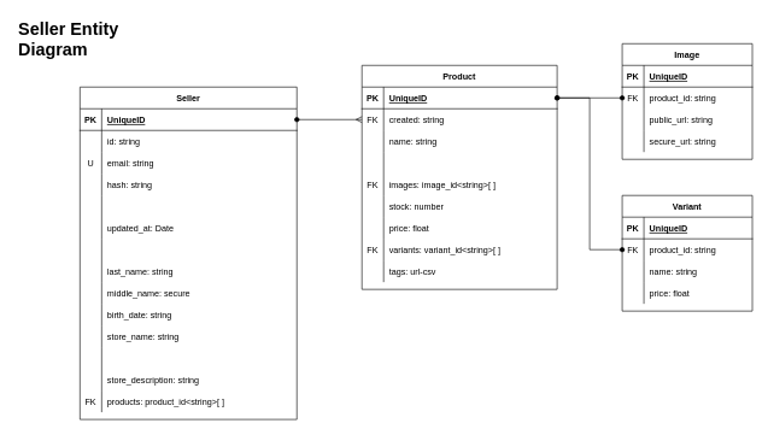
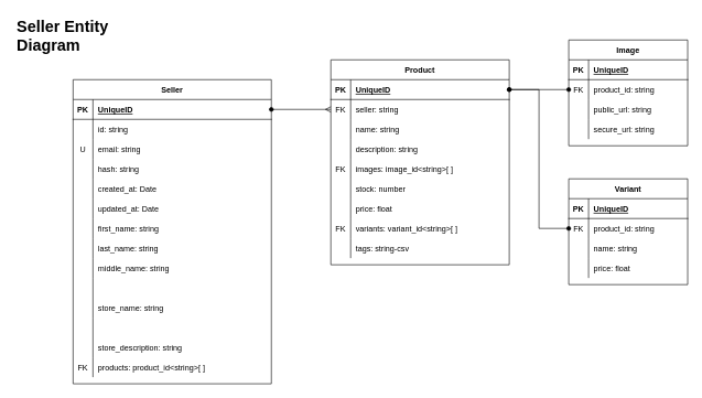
  <mxCell id="0" />
  <mxCell id="1" parent="0" />
  <mxCell id="2" value="&lt;h1&gt;Seller Entity Diagram&lt;/h1&gt;" style="text;html=1;strokeColor=none;fillColor=none;spacing=5;spacingTop=-20;whiteSpace=wrap;overflow=hidden;rounded=0;" vertex="1" parent="1"><mxGeometry x="20" y="20" width="190" height="120" as="geometry" /></mxCell>
  <mxCell id="3" value="Seller" style="shape=table;startSize=30;container=1;collapsible=1;childLayout=tableLayout;fixedRows=1;rowLines=0;fontStyle=1;align=center;resizeLast=1;" vertex="1" parent="1"><mxGeometry x="110" y="120" width="300" height="460" as="geometry" /></mxCell>
  <mxCell id="4" value="" style="shape=partialRectangle;collapsible=0;dropTarget=0;pointerEvents=0;fillColor=none;top=0;left=0;bottom=1;right=0;points=[[0,0.5],[1,0.5]];portConstraint=eastwest;" vertex="1" parent="3"><mxGeometry y="30" width="300" height="30" as="geometry" /></mxCell>
  <mxCell id="5" value="PK" style="shape=partialRectangle;connectable=0;fillColor=none;top=0;left=0;bottom=0;right=0;fontStyle=1;overflow=hidden;" vertex="1" parent="4"><mxGeometry width="30" height="30" as="geometry" /></mxCell>
  <mxCell id="6" value="UniqueID" style="shape=partialRectangle;connectable=0;fillColor=none;top=0;left=0;bottom=0;right=0;align=left;spacingLeft=6;fontStyle=5;overflow=hidden;" vertex="1" parent="4"><mxGeometry x="30" width="270" height="30" as="geometry" /></mxCell>
  <mxCell id="7" value="" style="shape=partialRectangle;collapsible=0;dropTarget=0;pointerEvents=0;fillColor=none;top=0;left=0;bottom=0;right=0;points=[[0,0.5],[1,0.5]];portConstraint=eastwest;" vertex="1" parent="3"><mxGeometry y="60" width="300" height="30" as="geometry" /></mxCell>
  <mxCell id="8" value="" style="shape=partialRectangle;connectable=0;fillColor=none;top=0;left=0;bottom=0;right=0;editable=1;overflow=hidden;" vertex="1" parent="7"><mxGeometry width="30" height="30" as="geometry" /></mxCell>
  <mxCell id="9" value="id: string" style="shape=partialRectangle;connectable=0;fillColor=none;top=0;left=0;bottom=0;right=0;align=left;spacingLeft=6;overflow=hidden;" vertex="1" parent="7"><mxGeometry x="30" width="270" height="30" as="geometry" /></mxCell>
  <mxCell id="10" value="" style="shape=partialRectangle;collapsible=0;dropTarget=0;pointerEvents=0;fillColor=none;top=0;left=0;bottom=0;right=0;points=[[0,0.5],[1,0.5]];portConstraint=eastwest;" vertex="1" parent="3"><mxGeometry y="90" width="300" height="30" as="geometry" /></mxCell>
  <mxCell id="11" value="U" style="shape=partialRectangle;connectable=0;fillColor=none;top=0;left=0;bottom=0;right=0;editable=1;overflow=hidden;" vertex="1" parent="10"><mxGeometry width="30" height="30" as="geometry" /></mxCell>
  <mxCell id="12" value="email: string" style="shape=partialRectangle;connectable=0;fillColor=none;top=0;left=0;bottom=0;right=0;align=left;spacingLeft=6;overflow=hidden;" vertex="1" parent="10"><mxGeometry x="30" width="270" height="30" as="geometry" /></mxCell>
  <mxCell id="13" value="" style="shape=partialRectangle;collapsible=0;dropTarget=0;pointerEvents=0;fillColor=none;top=0;left=0;bottom=0;right=0;points=[[0,0.5],[1,0.5]];portConstraint=eastwest;" vertex="1" parent="3"><mxGeometry y="120" width="300" height="30" as="geometry" /></mxCell>
  <mxCell id="14" value="" style="shape=partialRectangle;connectable=0;fillColor=none;top=0;left=0;bottom=0;right=0;editable=1;overflow=hidden;" vertex="1" parent="13"><mxGeometry width="30" height="30" as="geometry" /></mxCell>
  <mxCell id="15" value="hash: string" style="shape=partialRectangle;connectable=0;fillColor=none;top=0;left=0;bottom=0;right=0;align=left;spacingLeft=6;overflow=hidden;" vertex="1" parent="13"><mxGeometry x="30" width="270" height="30" as="geometry" /></mxCell>
  <mxCell id="16" value="" style="shape=partialRectangle;collapsible=0;dropTarget=0;pointerEvents=0;fillColor=none;top=0;left=0;bottom=0;right=0;points=[[0,0.5],[1,0.5]];portConstraint=eastwest;" vertex="1" parent="3"><mxGeometry y="150" width="300" height="30" as="geometry" /></mxCell>
  <mxCell id="17" value="" style="shape=partialRectangle;connectable=0;fillColor=none;top=0;left=0;bottom=0;right=0;editable=1;overflow=hidden;" vertex="1" parent="16"><mxGeometry width="30" height="30" as="geometry" /></mxCell>
+ <mxCell id="18" value="created_at: Date" style="shape=partialRectangle;connectable=0;fillColor=none;top=0;left=0;bottom=0;right=0;align=left;spacingLeft=6;overflow=hidden;" vertex="1" parent="16"><mxGeometry x="30" width="270" height="30" as="geometry" /></mxCell>
  <mxCell id="19" value="" style="shape=partialRectangle;collapsible=0;dropTarget=0;pointerEvents=0;fillColor=none;top=0;left=0;bottom=0;right=0;points=[[0,0.5],[1,0.5]];portConstraint=eastwest;" vertex="1" parent="3"><mxGeometry y="180" width="300" height="30" as="geometry" /></mxCell>
  <mxCell id="20" value="" style="shape=partialRectangle;connectable=0;fillColor=none;top=0;left=0;bottom=0;right=0;editable=1;overflow=hidden;" vertex="1" parent="19"><mxGeometry width="30" height="30" as="geometry" /></mxCell>
  <mxCell id="21" value="updated_at: Date" style="shape=partialRectangle;connectable=0;fillColor=none;top=0;left=0;bottom=0;right=0;align=left;spacingLeft=6;overflow=hidden;" vertex="1" parent="19"><mxGeometry x="30" width="270" height="30" as="geometry" /></mxCell>
  <mxCell id="22" value="" style="shape=partialRectangle;collapsible=0;dropTarget=0;pointerEvents=0;fillColor=none;top=0;left=0;bottom=0;right=0;points=[[0,0.5],[1,0.5]];portConstraint=eastwest;" vertex="1" parent="3"><mxGeometry y="210" width="300" height="30" as="geometry" /></mxCell>
  <mxCell id="23" value="" style="shape=partialRectangle;connectable=0;fillColor=none;top=0;left=0;bottom=0;right=0;editable=1;overflow=hidden;" vertex="1" parent="22"><mxGeometry width="30" height="30" as="geometry" /></mxCell>
+ <mxCell id="24" value="first_name: string" style="shape=partialRectangle;connectable=0;fillColor=none;top=0;left=0;bottom=0;right=0;align=left;spacingLeft=6;overflow=hidden;" vertex="1" parent="22"><mxGeometry x="30" width="270" height="30" as="geometry" /></mxCell>
  <mxCell id="25" value="" style="shape=partialRectangle;collapsible=0;dropTarget=0;pointerEvents=0;fillColor=none;top=0;left=0;bottom=0;right=0;points=[[0,0.5],[1,0.5]];portConstraint=eastwest;" vertex="1" parent="3"><mxGeometry y="240" width="300" height="30" as="geometry" /></mxCell>
  <mxCell id="26" value="" style="shape=partialRectangle;connectable=0;fillColor=none;top=0;left=0;bottom=0;right=0;editable=1;overflow=hidden;" vertex="1" parent="25"><mxGeometry width="30" height="30" as="geometry" /></mxCell>
  <mxCell id="27" value="last_name: string" style="shape=partialRectangle;connectable=0;fillColor=none;top=0;left=0;bottom=0;right=0;align=left;spacingLeft=6;overflow=hidden;" vertex="1" parent="25"><mxGeometry x="30" width="270" height="30" as="geometry" /></mxCell>
  <mxCell id="28" value="" style="shape=partialRectangle;collapsible=0;dropTarget=0;pointerEvents=0;fillColor=none;top=0;left=0;bottom=0;right=0;points=[[0,0.5],[1,0.5]];portConstraint=eastwest;" vertex="1" parent="3"><mxGeometry y="270" width="300" height="30" as="geometry" /></mxCell>
  <mxCell id="29" value="" style="shape=partialRectangle;connectable=0;fillColor=none;top=0;left=0;bottom=0;right=0;editable=1;overflow=hidden;" vertex="1" parent="28"><mxGeometry width="30" height="30" as="geometry" /></mxCell>
- <mxCell id="30" value="middle_name: secure" style="shape=partialRectangle;connectable=0;fillColor=none;top=0;left=0;bottom=0;right=0;align=left;spacingLeft=6;overflow=hidden;" vertex="1" parent="28"><mxGeometry x="30" width="270" height="30" as="geometry" /></mxCell>
+ <mxCell id="30" value="middle_name: string" style="shape=partialRectangle;connectable=0;fillColor=none;top=0;left=0;bottom=0;right=0;align=left;spacingLeft=6;overflow=hidden;" vertex="1" parent="28"><mxGeometry x="30" width="270" height="30" as="geometry" /></mxCell>
  <mxCell id="31" value="" style="shape=partialRectangle;collapsible=0;dropTarget=0;pointerEvents=0;fillColor=none;top=0;left=0;bottom=0;right=0;points=[[0,0.5],[1,0.5]];portConstraint=eastwest;" vertex="1" parent="3"><mxGeometry y="300" width="300" height="30" as="geometry" /></mxCell>
  <mxCell id="32" value="" style="shape=partialRectangle;connectable=0;fillColor=none;top=0;left=0;bottom=0;right=0;editable=1;overflow=hidden;" vertex="1" parent="31"><mxGeometry width="30" height="30" as="geometry" /></mxCell>
- <mxCell id="33" value="birth_date: string" style="shape=partialRectangle;connectable=0;fillColor=none;top=0;left=0;bottom=0;right=0;align=left;spacingLeft=6;overflow=hidden;" vertex="1" parent="31"><mxGeometry x="30" width="270" height="30" as="geometry" /></mxCell>
  <mxCell id="34" value="" style="shape=partialRectangle;collapsible=0;dropTarget=0;pointerEvents=0;fillColor=none;top=0;left=0;bottom=0;right=0;points=[[0,0.5],[1,0.5]];portConstraint=eastwest;" vertex="1" parent="3"><mxGeometry y="330" width="300" height="30" as="geometry" /></mxCell>
  <mxCell id="35" value="" style="shape=partialRectangle;connectable=0;fillColor=none;top=0;left=0;bottom=0;right=0;editable=1;overflow=hidden;" vertex="1" parent="34"><mxGeometry width="30" height="30" as="geometry" /></mxCell>
  <mxCell id="36" value="store_name: string" style="shape=partialRectangle;connectable=0;fillColor=none;top=0;left=0;bottom=0;right=0;align=left;spacingLeft=6;overflow=hidden;" vertex="1" parent="34"><mxGeometry x="30" width="270" height="30" as="geometry" /></mxCell>
  <mxCell id="37" value="" style="shape=partialRectangle;collapsible=0;dropTarget=0;pointerEvents=0;fillColor=none;top=0;left=0;bottom=0;right=0;points=[[0,0.5],[1,0.5]];portConstraint=eastwest;" vertex="1" parent="3"><mxGeometry y="360" width="300" height="30" as="geometry" /></mxCell>
  <mxCell id="38" value="" style="shape=partialRectangle;connectable=0;fillColor=none;top=0;left=0;bottom=0;right=0;editable=1;overflow=hidden;" vertex="1" parent="37"><mxGeometry width="30" height="30" as="geometry" /></mxCell>
  <mxCell id="39" value="" style="shape=partialRectangle;collapsible=0;dropTarget=0;pointerEvents=0;fillColor=none;top=0;left=0;bottom=0;right=0;points=[[0,0.5],[1,0.5]];portConstraint=eastwest;" vertex="1" parent="3"><mxGeometry y="390" width="300" height="30" as="geometry" /></mxCell>
  <mxCell id="40" value="" style="shape=partialRectangle;connectable=0;fillColor=none;top=0;left=0;bottom=0;right=0;editable=1;overflow=hidden;" vertex="1" parent="39"><mxGeometry width="30" height="30" as="geometry" /></mxCell>
  <mxCell id="41" value="store_description: string" style="shape=partialRectangle;connectable=0;fillColor=none;top=0;left=0;bottom=0;right=0;align=left;spacingLeft=6;overflow=hidden;" vertex="1" parent="39"><mxGeometry x="30" width="270" height="30" as="geometry" /></mxCell>
  <mxCell id="42" value="" style="shape=partialRectangle;collapsible=0;dropTarget=0;pointerEvents=0;fillColor=none;top=0;left=0;bottom=0;right=0;points=[[0,0.5],[1,0.5]];portConstraint=eastwest;" vertex="1" parent="3"><mxGeometry y="420" width="300" height="30" as="geometry" /></mxCell>
  <mxCell id="43" value="FK" style="shape=partialRectangle;connectable=0;fillColor=none;top=0;left=0;bottom=0;right=0;editable=1;overflow=hidden;" vertex="1" parent="42"><mxGeometry width="30" height="30" as="geometry" /></mxCell>
  <mxCell id="44" value="products: product_id&lt;string&gt;[ ]" style="shape=partialRectangle;connectable=0;fillColor=none;top=0;left=0;bottom=0;right=0;align=left;spacingLeft=6;overflow=hidden;" vertex="1" parent="42"><mxGeometry x="30" width="270" height="30" as="geometry" /></mxCell>
  <mxCell id="45" value="Product" style="shape=table;startSize=30;container=1;collapsible=1;childLayout=tableLayout;fixedRows=1;rowLines=0;fontStyle=1;align=center;resizeLast=1;" vertex="1" parent="1"><mxGeometry x="500" y="90" width="270" height="310" as="geometry" /></mxCell>
  <mxCell id="46" value="" style="shape=partialRectangle;collapsible=0;dropTarget=0;pointerEvents=0;fillColor=none;top=0;left=0;bottom=1;right=0;points=[[0,0.5],[1,0.5]];portConstraint=eastwest;" vertex="1" parent="45"><mxGeometry y="30" width="270" height="30" as="geometry" /></mxCell>
  <mxCell id="47" value="PK" style="shape=partialRectangle;connectable=0;fillColor=none;top=0;left=0;bottom=0;right=0;fontStyle=1;overflow=hidden;" vertex="1" parent="46"><mxGeometry width="30" height="30" as="geometry" /></mxCell>
  <mxCell id="48" value="UniqueID" style="shape=partialRectangle;connectable=0;fillColor=none;top=0;left=0;bottom=0;right=0;align=left;spacingLeft=6;fontStyle=5;overflow=hidden;" vertex="1" parent="46"><mxGeometry x="30" width="240" height="30" as="geometry" /></mxCell>
  <mxCell id="49" value="" style="shape=partialRectangle;collapsible=0;dropTarget=0;pointerEvents=0;fillColor=none;top=0;left=0;bottom=0;right=0;points=[[0,0.5],[1,0.5]];portConstraint=eastwest;" vertex="1" parent="45"><mxGeometry y="60" width="270" height="30" as="geometry" /></mxCell>
  <mxCell id="50" value="FK" style="shape=partialRectangle;connectable=0;fillColor=none;top=0;left=0;bottom=0;right=0;editable=1;overflow=hidden;" vertex="1" parent="49"><mxGeometry width="30" height="30" as="geometry" /></mxCell>
- <mxCell id="51" value="created: string" style="shape=partialRectangle;connectable=0;fillColor=none;top=0;left=0;bottom=0;right=0;align=left;spacingLeft=6;overflow=hidden;" vertex="1" parent="49"><mxGeometry x="30" width="240" height="30" as="geometry" /></mxCell>
+ <mxCell id="51" value="seller: string" style="shape=partialRectangle;connectable=0;fillColor=none;top=0;left=0;bottom=0;right=0;align=left;spacingLeft=6;overflow=hidden;" vertex="1" parent="49"><mxGeometry x="30" width="240" height="30" as="geometry" /></mxCell>
  <mxCell id="52" value="" style="shape=partialRectangle;collapsible=0;dropTarget=0;pointerEvents=0;fillColor=none;top=0;left=0;bottom=0;right=0;points=[[0,0.5],[1,0.5]];portConstraint=eastwest;" vertex="1" parent="45"><mxGeometry y="90" width="270" height="30" as="geometry" /></mxCell>
  <mxCell id="53" value="" style="shape=partialRectangle;connectable=0;fillColor=none;top=0;left=0;bottom=0;right=0;editable=1;overflow=hidden;" vertex="1" parent="52"><mxGeometry width="30" height="30" as="geometry" /></mxCell>
  <mxCell id="54" value="name: string" style="shape=partialRectangle;connectable=0;fillColor=none;top=0;left=0;bottom=0;right=0;align=left;spacingLeft=6;overflow=hidden;" vertex="1" parent="52"><mxGeometry x="30" width="240" height="30" as="geometry" /></mxCell>
  <mxCell id="55" value="" style="shape=partialRectangle;collapsible=0;dropTarget=0;pointerEvents=0;fillColor=none;top=0;left=0;bottom=0;right=0;points=[[0,0.5],[1,0.5]];portConstraint=eastwest;" vertex="1" parent="45"><mxGeometry y="120" width="270" height="30" as="geometry" /></mxCell>
  <mxCell id="56" value="" style="shape=partialRectangle;connectable=0;fillColor=none;top=0;left=0;bottom=0;right=0;editable=1;overflow=hidden;" vertex="1" parent="55"><mxGeometry width="30" height="30" as="geometry" /></mxCell>
+ <mxCell id="57" value="description: string" style="shape=partialRectangle;connectable=0;fillColor=none;top=0;left=0;bottom=0;right=0;align=left;spacingLeft=6;overflow=hidden;" vertex="1" parent="55"><mxGeometry x="30" width="240" height="30" as="geometry" /></mxCell>
  <mxCell id="58" value="" style="shape=partialRectangle;collapsible=0;dropTarget=0;pointerEvents=0;fillColor=none;top=0;left=0;bottom=0;right=0;points=[[0,0.5],[1,0.5]];portConstraint=eastwest;" vertex="1" parent="45"><mxGeometry y="150" width="270" height="30" as="geometry" /></mxCell>
  <mxCell id="59" value="FK" style="shape=partialRectangle;connectable=0;fillColor=none;top=0;left=0;bottom=0;right=0;editable=1;overflow=hidden;" vertex="1" parent="58"><mxGeometry width="30" height="30" as="geometry" /></mxCell>
  <mxCell id="60" value="images: image_id&lt;string&gt;[ ]" style="shape=partialRectangle;connectable=0;fillColor=none;top=0;left=0;bottom=0;right=0;align=left;spacingLeft=6;overflow=hidden;" vertex="1" parent="58"><mxGeometry x="30" width="240" height="30" as="geometry" /></mxCell>
  <mxCell id="61" value="" style="shape=partialRectangle;collapsible=0;dropTarget=0;pointerEvents=0;fillColor=none;top=0;left=0;bottom=0;right=0;points=[[0,0.5],[1,0.5]];portConstraint=eastwest;" vertex="1" parent="45"><mxGeometry y="180" width="270" height="30" as="geometry" /></mxCell>
  <mxCell id="62" value="" style="shape=partialRectangle;connectable=0;fillColor=none;top=0;left=0;bottom=0;right=0;editable=1;overflow=hidden;" vertex="1" parent="61"><mxGeometry width="30" height="30" as="geometry" /></mxCell>
  <mxCell id="63" value="stock: number" style="shape=partialRectangle;connectable=0;fillColor=none;top=0;left=0;bottom=0;right=0;align=left;spacingLeft=6;overflow=hidden;" vertex="1" parent="61"><mxGeometry x="30" width="240" height="30" as="geometry" /></mxCell>
  <mxCell id="64" value="" style="shape=partialRectangle;collapsible=0;dropTarget=0;pointerEvents=0;fillColor=none;top=0;left=0;bottom=0;right=0;points=[[0,0.5],[1,0.5]];portConstraint=eastwest;" vertex="1" parent="45"><mxGeometry y="210" width="270" height="30" as="geometry" /></mxCell>
  <mxCell id="65" value="" style="shape=partialRectangle;connectable=0;fillColor=none;top=0;left=0;bottom=0;right=0;editable=1;overflow=hidden;" vertex="1" parent="64"><mxGeometry width="30" height="30" as="geometry" /></mxCell>
  <mxCell id="66" value="price: float" style="shape=partialRectangle;connectable=0;fillColor=none;top=0;left=0;bottom=0;right=0;align=left;spacingLeft=6;overflow=hidden;" vertex="1" parent="64"><mxGeometry x="30" width="240" height="30" as="geometry" /></mxCell>
  <mxCell id="67" value="" style="shape=partialRectangle;collapsible=0;dropTarget=0;pointerEvents=0;fillColor=none;top=0;left=0;bottom=0;right=0;points=[[0,0.5],[1,0.5]];portConstraint=eastwest;" vertex="1" parent="45"><mxGeometry y="240" width="270" height="30" as="geometry" /></mxCell>
  <mxCell id="68" value="FK" style="shape=partialRectangle;connectable=0;fillColor=none;top=0;left=0;bottom=0;right=0;editable=1;overflow=hidden;" vertex="1" parent="67"><mxGeometry width="30" height="30" as="geometry" /></mxCell>
  <mxCell id="69" value="variants: variant_id&lt;string&gt;[ ]" style="shape=partialRectangle;connectable=0;fillColor=none;top=0;left=0;bottom=0;right=0;align=left;spacingLeft=6;overflow=hidden;" vertex="1" parent="67"><mxGeometry x="30" width="240" height="30" as="geometry" /></mxCell>
  <mxCell id="70" value="" style="shape=partialRectangle;collapsible=0;dropTarget=0;pointerEvents=0;fillColor=none;top=0;left=0;bottom=0;right=0;points=[[0,0.5],[1,0.5]];portConstraint=eastwest;" vertex="1" parent="45"><mxGeometry y="270" width="270" height="30" as="geometry" /></mxCell>
  <mxCell id="71" value="" style="shape=partialRectangle;connectable=0;fillColor=none;top=0;left=0;bottom=0;right=0;editable=1;overflow=hidden;" vertex="1" parent="70"><mxGeometry width="30" height="30" as="geometry" /></mxCell>
- <mxCell id="72" value="tags: url-csv" style="shape=partialRectangle;connectable=0;fillColor=none;top=0;left=0;bottom=0;right=0;align=left;spacingLeft=6;overflow=hidden;" vertex="1" parent="70"><mxGeometry x="30" width="240" height="30" as="geometry" /></mxCell>
+ <mxCell id="72" value="tags: string-csv" style="shape=partialRectangle;connectable=0;fillColor=none;top=0;left=0;bottom=0;right=0;align=left;spacingLeft=6;overflow=hidden;" vertex="1" parent="70"><mxGeometry x="30" width="240" height="30" as="geometry" /></mxCell>
  <mxCell id="73" style="edgeStyle=orthogonalEdgeStyle;rounded=0;orthogonalLoop=1;jettySize=auto;html=1;exitX=0;exitY=0.5;exitDx=0;exitDy=0;entryX=1;entryY=0.5;entryDx=0;entryDy=0;startArrow=ERmany;startFill=0;endArrow=oval;endFill=1;" edge="1" parent="1" source="49" target="4"><mxGeometry relative="1" as="geometry" /></mxCell>
  <mxCell id="74" value="Image" style="shape=table;startSize=30;container=1;collapsible=1;childLayout=tableLayout;fixedRows=1;rowLines=0;fontStyle=1;align=center;resizeLast=1;" vertex="1" parent="1"><mxGeometry x="860" y="60" width="180" height="160" as="geometry" /></mxCell>
  <mxCell id="75" value="" style="shape=partialRectangle;collapsible=0;dropTarget=0;pointerEvents=0;fillColor=none;top=0;left=0;bottom=1;right=0;points=[[0,0.5],[1,0.5]];portConstraint=eastwest;" vertex="1" parent="74"><mxGeometry y="30" width="180" height="30" as="geometry" /></mxCell>
  <mxCell id="76" value="PK" style="shape=partialRectangle;connectable=0;fillColor=none;top=0;left=0;bottom=0;right=0;fontStyle=1;overflow=hidden;" vertex="1" parent="75"><mxGeometry width="30" height="30" as="geometry" /></mxCell>
  <mxCell id="77" value="UniqueID" style="shape=partialRectangle;connectable=0;fillColor=none;top=0;left=0;bottom=0;right=0;align=left;spacingLeft=6;fontStyle=5;overflow=hidden;" vertex="1" parent="75"><mxGeometry x="30" width="150" height="30" as="geometry" /></mxCell>
  <mxCell id="78" value="" style="shape=partialRectangle;collapsible=0;dropTarget=0;pointerEvents=0;fillColor=none;top=0;left=0;bottom=0;right=0;points=[[0,0.5],[1,0.5]];portConstraint=eastwest;" vertex="1" parent="74"><mxGeometry y="60" width="180" height="30" as="geometry" /></mxCell>
  <mxCell id="79" value="FK" style="shape=partialRectangle;connectable=0;fillColor=none;top=0;left=0;bottom=0;right=0;editable=1;overflow=hidden;" vertex="1" parent="78"><mxGeometry width="30" height="30" as="geometry" /></mxCell>
  <mxCell id="80" value="product_id: string" style="shape=partialRectangle;connectable=0;fillColor=none;top=0;left=0;bottom=0;right=0;align=left;spacingLeft=6;overflow=hidden;" vertex="1" parent="78"><mxGeometry x="30" width="150" height="30" as="geometry" /></mxCell>
  <mxCell id="81" value="" style="shape=partialRectangle;collapsible=0;dropTarget=0;pointerEvents=0;fillColor=none;top=0;left=0;bottom=0;right=0;points=[[0,0.5],[1,0.5]];portConstraint=eastwest;" vertex="1" parent="74"><mxGeometry y="90" width="180" height="30" as="geometry" /></mxCell>
  <mxCell id="82" value="" style="shape=partialRectangle;connectable=0;fillColor=none;top=0;left=0;bottom=0;right=0;editable=1;overflow=hidden;" vertex="1" parent="81"><mxGeometry width="30" height="30" as="geometry" /></mxCell>
  <mxCell id="83" value="public_url: string" style="shape=partialRectangle;connectable=0;fillColor=none;top=0;left=0;bottom=0;right=0;align=left;spacingLeft=6;overflow=hidden;" vertex="1" parent="81"><mxGeometry x="30" width="150" height="30" as="geometry" /></mxCell>
  <mxCell id="84" value="" style="shape=partialRectangle;collapsible=0;dropTarget=0;pointerEvents=0;fillColor=none;top=0;left=0;bottom=0;right=0;points=[[0,0.5],[1,0.5]];portConstraint=eastwest;" vertex="1" parent="74"><mxGeometry y="120" width="180" height="30" as="geometry" /></mxCell>
  <mxCell id="85" value="" style="shape=partialRectangle;connectable=0;fillColor=none;top=0;left=0;bottom=0;right=0;editable=1;overflow=hidden;" vertex="1" parent="84"><mxGeometry width="30" height="30" as="geometry" /></mxCell>
  <mxCell id="86" value="secure_url: string" style="shape=partialRectangle;connectable=0;fillColor=none;top=0;left=0;bottom=0;right=0;align=left;spacingLeft=6;overflow=hidden;" vertex="1" parent="84"><mxGeometry x="30" width="150" height="30" as="geometry" /></mxCell>
  <mxCell id="87" style="edgeStyle=orthogonalEdgeStyle;rounded=0;orthogonalLoop=1;jettySize=auto;html=1;exitX=0;exitY=0.5;exitDx=0;exitDy=0;entryX=1;entryY=0.5;entryDx=0;entryDy=0;startArrow=oval;startFill=1;endArrow=oval;endFill=1;" edge="1" parent="1" source="78" target="46"><mxGeometry relative="1" as="geometry" /></mxCell>
  <mxCell id="88" value="Variant" style="shape=table;startSize=30;container=1;collapsible=1;childLayout=tableLayout;fixedRows=1;rowLines=0;fontStyle=1;align=center;resizeLast=1;" vertex="1" parent="1"><mxGeometry x="860" y="270" width="180" height="160" as="geometry" /></mxCell>
  <mxCell id="89" value="" style="shape=partialRectangle;collapsible=0;dropTarget=0;pointerEvents=0;fillColor=none;top=0;left=0;bottom=1;right=0;points=[[0,0.5],[1,0.5]];portConstraint=eastwest;" vertex="1" parent="88"><mxGeometry y="30" width="180" height="30" as="geometry" /></mxCell>
  <mxCell id="90" value="PK" style="shape=partialRectangle;connectable=0;fillColor=none;top=0;left=0;bottom=0;right=0;fontStyle=1;overflow=hidden;" vertex="1" parent="89"><mxGeometry width="30" height="30" as="geometry" /></mxCell>
  <mxCell id="91" value="UniqueID" style="shape=partialRectangle;connectable=0;fillColor=none;top=0;left=0;bottom=0;right=0;align=left;spacingLeft=6;fontStyle=5;overflow=hidden;" vertex="1" parent="89"><mxGeometry x="30" width="150" height="30" as="geometry" /></mxCell>
  <mxCell id="92" value="" style="shape=partialRectangle;collapsible=0;dropTarget=0;pointerEvents=0;fillColor=none;top=0;left=0;bottom=0;right=0;points=[[0,0.5],[1,0.5]];portConstraint=eastwest;" vertex="1" parent="88"><mxGeometry y="60" width="180" height="30" as="geometry" /></mxCell>
  <mxCell id="93" value="FK" style="shape=partialRectangle;connectable=0;fillColor=none;top=0;left=0;bottom=0;right=0;editable=1;overflow=hidden;" vertex="1" parent="92"><mxGeometry width="30" height="30" as="geometry" /></mxCell>
  <mxCell id="94" value="product_id: string" style="shape=partialRectangle;connectable=0;fillColor=none;top=0;left=0;bottom=0;right=0;align=left;spacingLeft=6;overflow=hidden;" vertex="1" parent="92"><mxGeometry x="30" width="150" height="30" as="geometry" /></mxCell>
  <mxCell id="95" value="" style="shape=partialRectangle;collapsible=0;dropTarget=0;pointerEvents=0;fillColor=none;top=0;left=0;bottom=0;right=0;points=[[0,0.5],[1,0.5]];portConstraint=eastwest;" vertex="1" parent="88"><mxGeometry y="90" width="180" height="30" as="geometry" /></mxCell>
  <mxCell id="96" value="" style="shape=partialRectangle;connectable=0;fillColor=none;top=0;left=0;bottom=0;right=0;editable=1;overflow=hidden;" vertex="1" parent="95"><mxGeometry width="30" height="30" as="geometry" /></mxCell>
  <mxCell id="97" value="name: string" style="shape=partialRectangle;connectable=0;fillColor=none;top=0;left=0;bottom=0;right=0;align=left;spacingLeft=6;overflow=hidden;" vertex="1" parent="95"><mxGeometry x="30" width="150" height="30" as="geometry" /></mxCell>
  <mxCell id="98" value="" style="shape=partialRectangle;collapsible=0;dropTarget=0;pointerEvents=0;fillColor=none;top=0;left=0;bottom=0;right=0;points=[[0,0.5],[1,0.5]];portConstraint=eastwest;" vertex="1" parent="88"><mxGeometry y="120" width="180" height="30" as="geometry" /></mxCell>
  <mxCell id="99" value="" style="shape=partialRectangle;connectable=0;fillColor=none;top=0;left=0;bottom=0;right=0;editable=1;overflow=hidden;" vertex="1" parent="98"><mxGeometry width="30" height="30" as="geometry" /></mxCell>
  <mxCell id="100" value="price: float" style="shape=partialRectangle;connectable=0;fillColor=none;top=0;left=0;bottom=0;right=0;align=left;spacingLeft=6;overflow=hidden;" vertex="1" parent="98"><mxGeometry x="30" width="150" height="30" as="geometry" /></mxCell>
  <mxCell id="101" style="edgeStyle=orthogonalEdgeStyle;rounded=0;orthogonalLoop=1;jettySize=auto;html=1;exitX=0;exitY=0.5;exitDx=0;exitDy=0;entryX=1;entryY=0.5;entryDx=0;entryDy=0;startArrow=oval;startFill=1;endArrow=oval;endFill=1;" edge="1" parent="1" source="92" target="46"><mxGeometry relative="1" as="geometry" /></mxCell>
